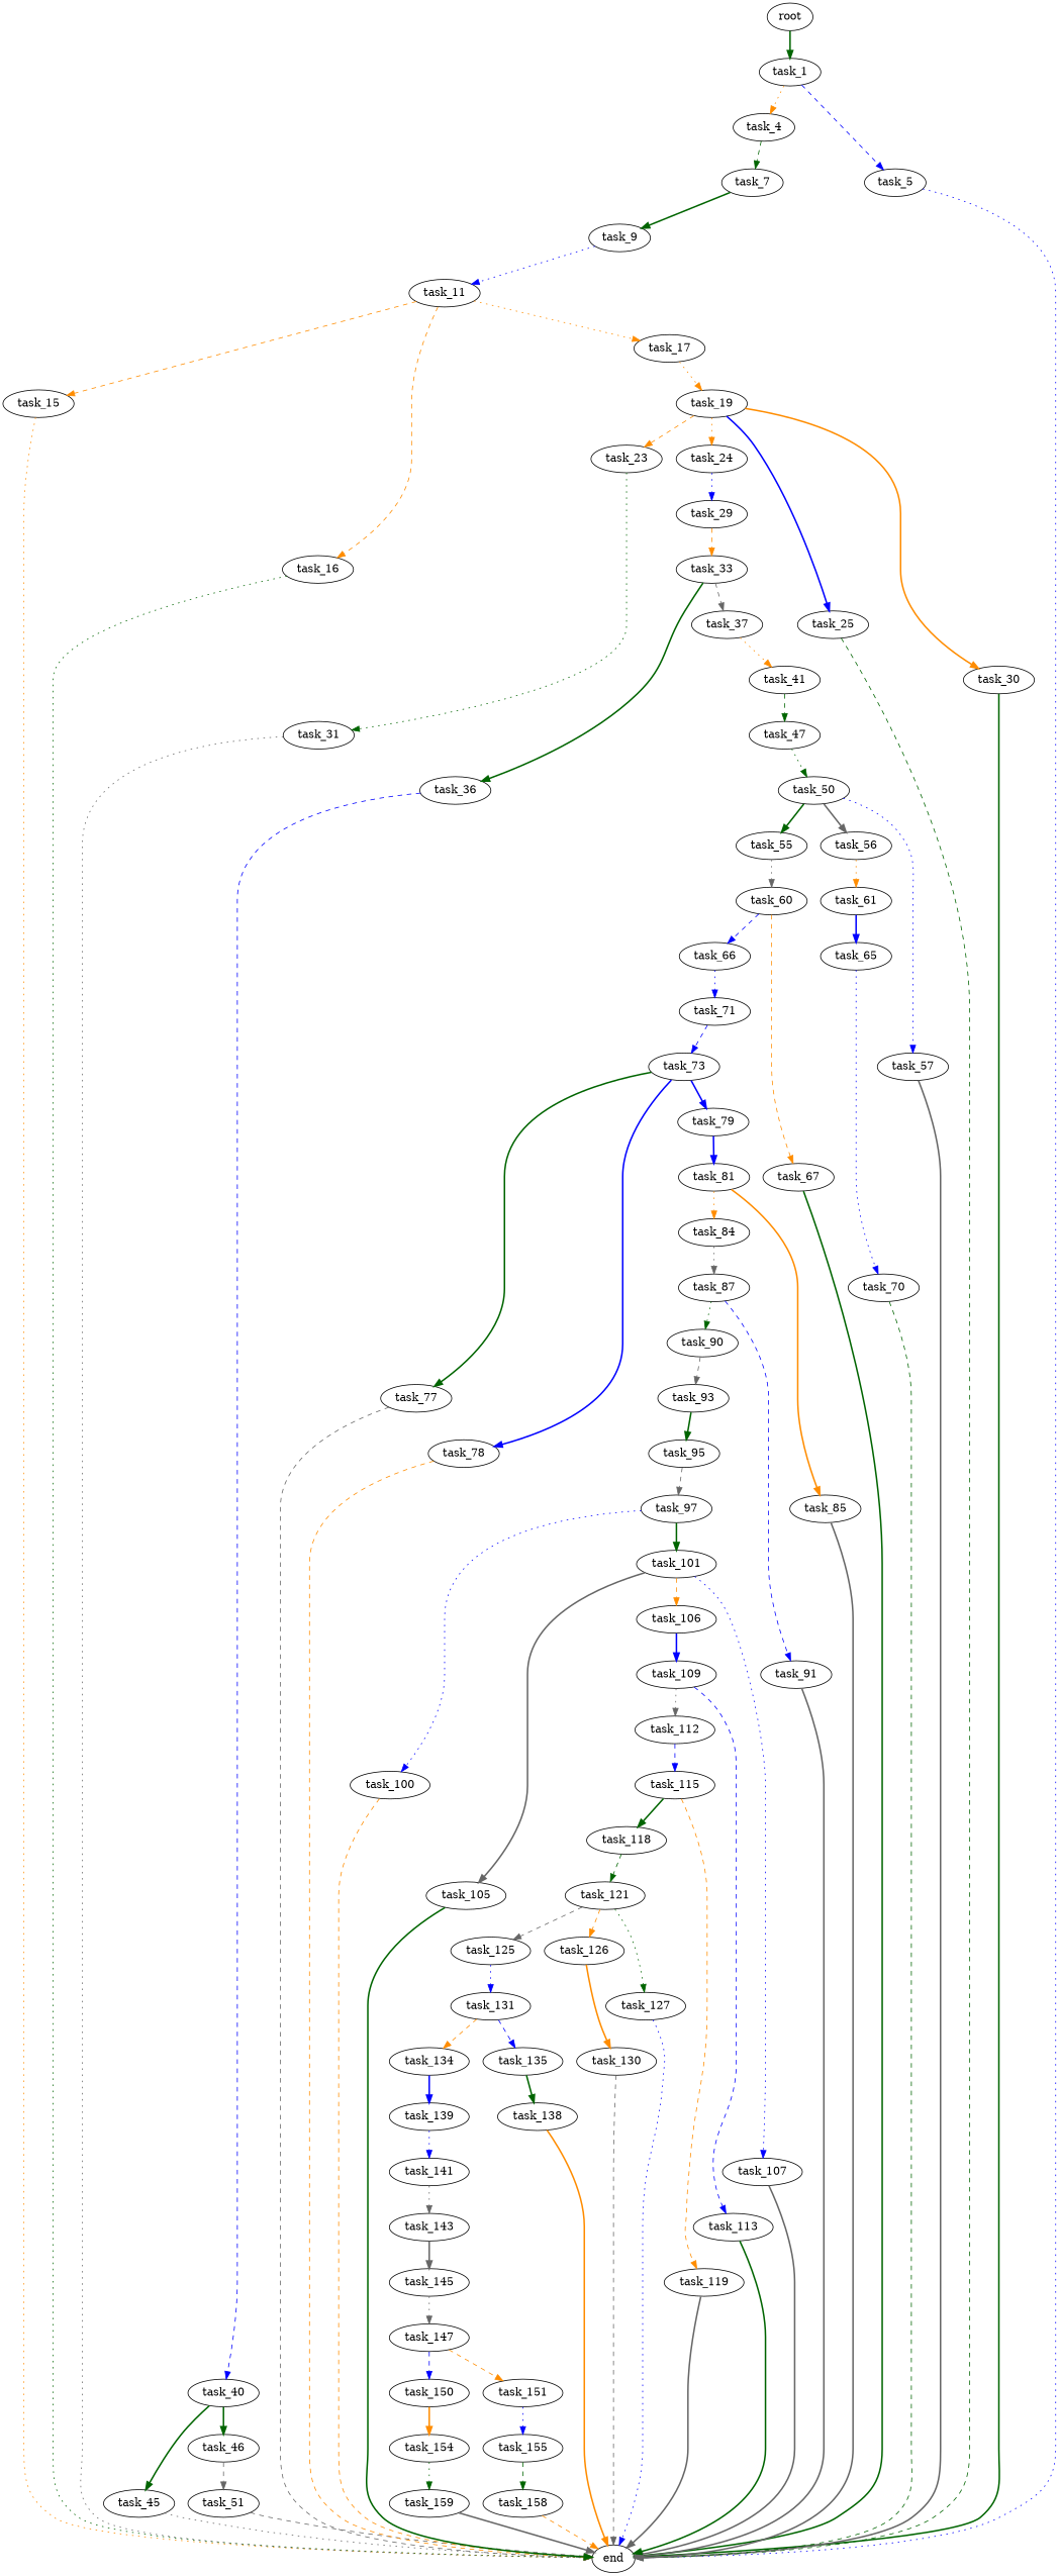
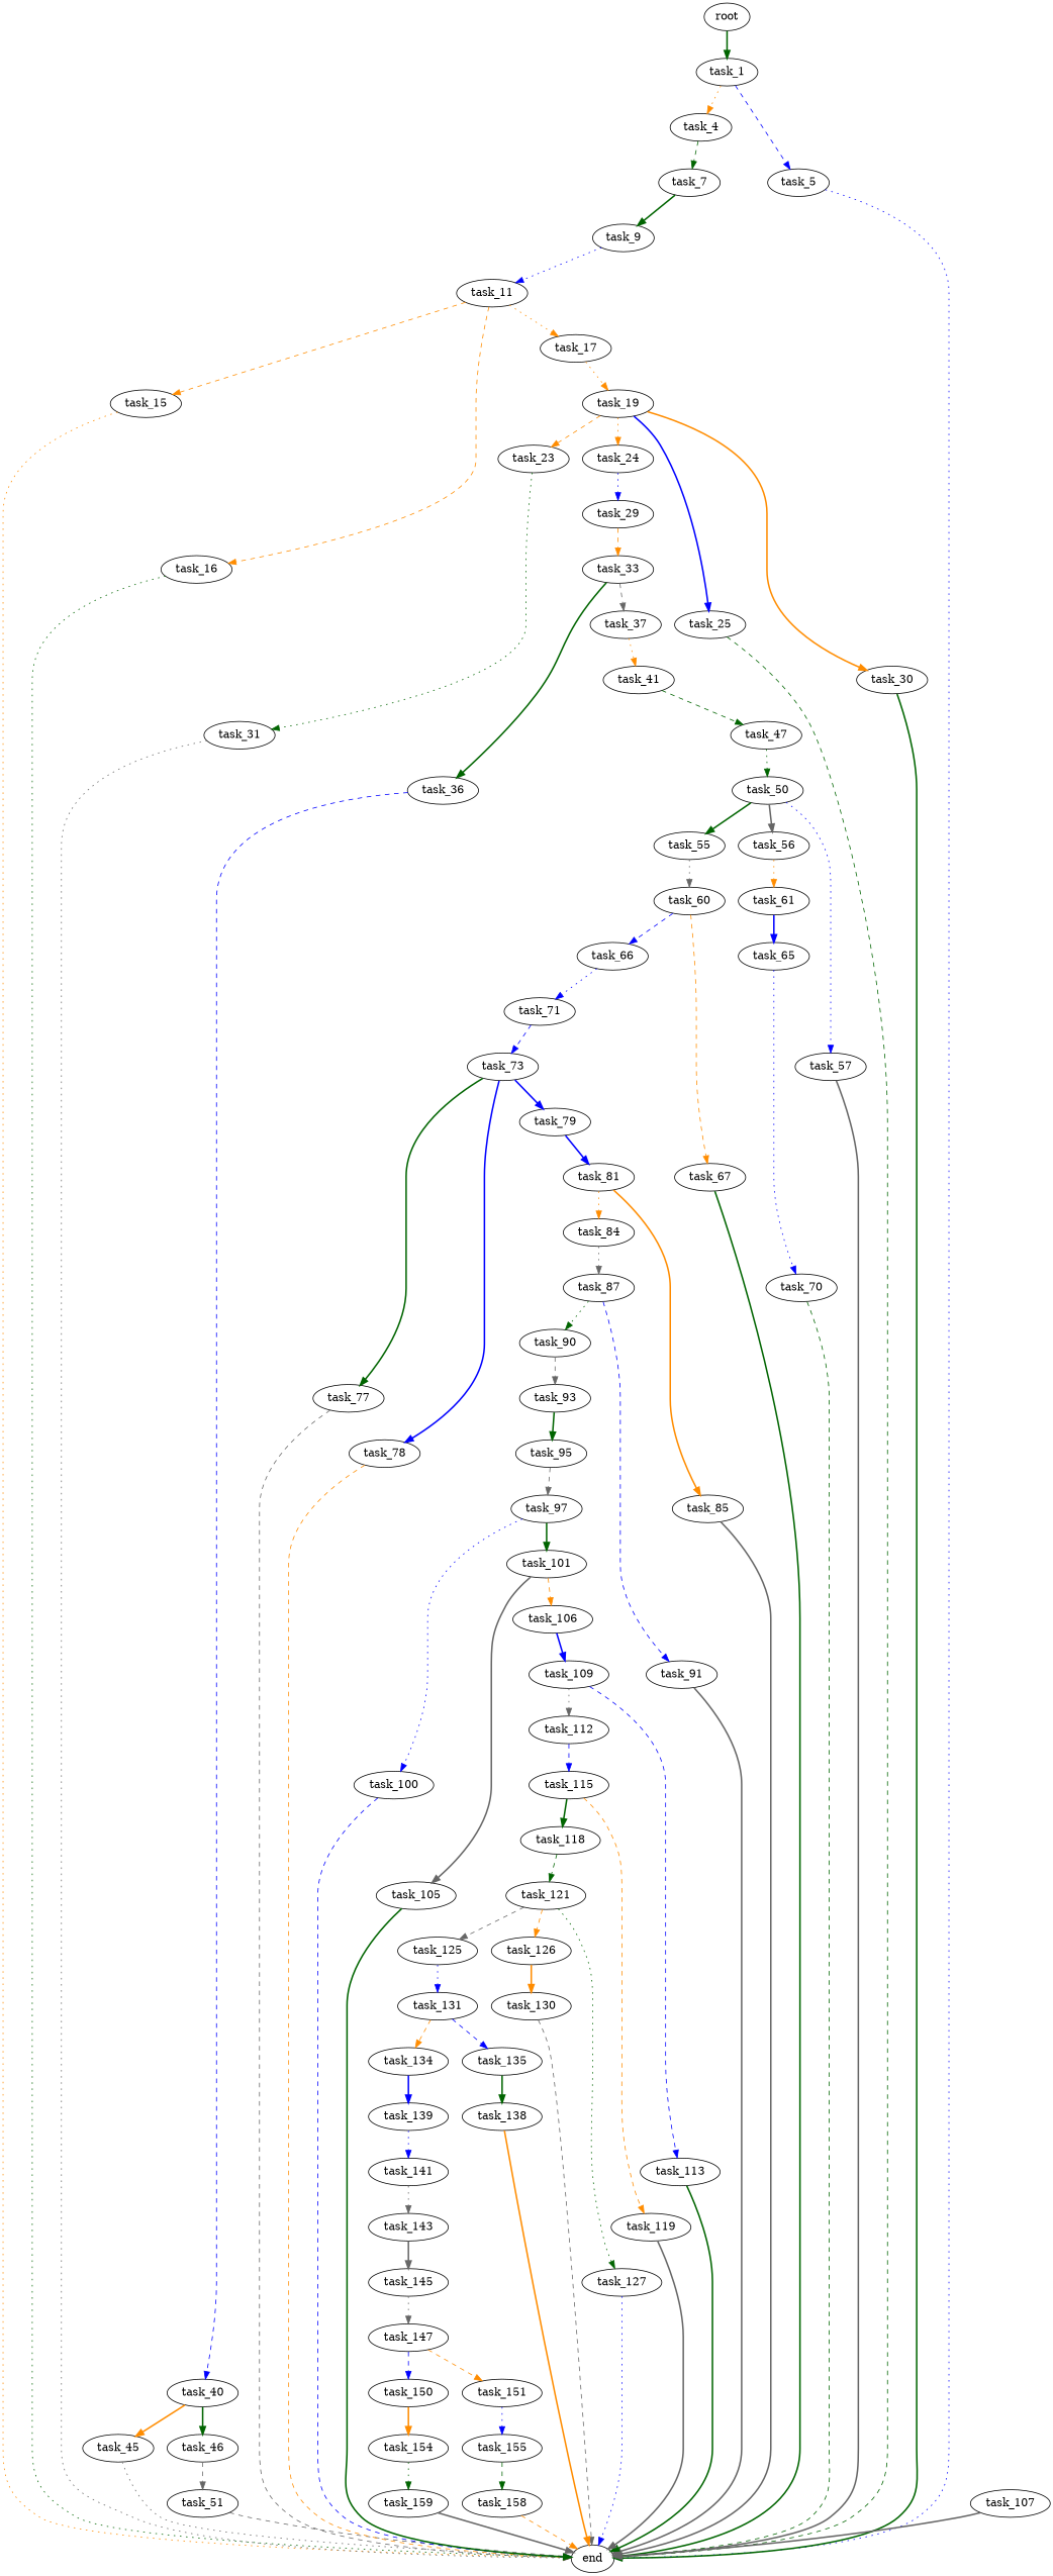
  digraph {
    edge [color=blue style=bold]
    root
    task_1
    task_4
    task_5
    task_7
    end
    task_9
    task_11
    task_15
    task_16
    task_17
    task_19
    task_23
    task_24
    task_25
    task_30
    task_31
    task_29
    task_33
    task_36
    task_37
    task_40
    task_41
    task_45
    task_46
    task_47
    task_51
    task_50
    task_55
    task_56
    task_57
    task_60
    task_61
    task_66
    task_67
    task_65
    task_71
    task_70
    task_73
    task_77
    task_78
    task_79
    task_81
    task_84
    task_85
    task_87
    task_90
    task_91
    task_93
    task_95
    task_97
    task_100
    task_101
    task_105
    task_106
    task_107
    task_109
    task_112
    task_113
    task_115
    task_118
    task_119
    task_121
    task_125
    task_126
    task_127
    task_131
    task_130
    task_134
    task_135
    task_139
    task_138
    task_141
    task_143
    task_145
    task_147
    task_150
    task_151
    task_154
    task_155
    task_159
    task_158
    root -> task_1 [color=darkgreen]
    task_1 -> task_4 [color=darkorange style=dotted]
    task_1 -> task_5 [style=dashed]
    task_4 -> task_7 [color=darkgreen style=dashed]
    task_5 -> end [style=dotted]
    task_7 -> task_9 [color=darkgreen]
    task_9 -> task_11 [style=dotted]
    task_11 -> task_15 [color=darkorange style=dashed]
    task_11 -> task_16 [color=darkorange style=dashed]
    task_11 -> task_17 [color=darkorange style=dotted]
    task_15 -> end [color=darkorange style=dotted]
    task_16 -> end [color=darkgreen style=dotted]
    task_17 -> task_19 [color=darkorange style=dotted]
    task_19 -> task_23 [color=darkorange style=dashed]
    task_19 -> task_24 [color=darkorange style=dotted]
    task_19 -> task_25
    task_19 -> task_30 [color=darkorange]
    task_23 -> task_31 [color=darkgreen style=dotted]
    task_24 -> task_29 [style=dotted]
    task_25 -> end [color=darkgreen style=dashed]
    task_30 -> end [color=darkgreen]
    task_31 -> end [color=gray40 style=dotted]
    task_29 -> task_33 [color=darkorange style=dashed]
    task_33 -> task_36 [color=darkgreen]
    task_33 -> task_37 [color=gray40 style=dashed]
    task_36 -> task_40 [style=dashed]
    task_37 -> task_41 [color=darkorange style=dotted]
-   task_40 -> task_45 [color=darkgreen]
+   task_40 -> task_45 [color=darkorange]
    task_40 -> task_46 [color=darkgreen]
    task_41 -> task_47 [color=darkgreen style=dashed]
    task_45 -> end [color=gray40 style=dotted]
    task_46 -> task_51 [color=gray40 style=dashed]
    task_47 -> task_50 [color=darkgreen style=dotted]
    task_51 -> end [color=gray40 style=dashed]
    task_50 -> task_55 [color=darkgreen]
    task_50 -> task_56 [color=gray40]
    task_50 -> task_57 [style=dotted]
    task_55 -> task_60 [color=gray40 style=dotted]
    task_56 -> task_61 [color=darkorange style=dotted]
    task_57 -> end [color=gray40]
    task_60 -> task_66 [style=dashed]
    task_60 -> task_67 [color=darkorange style=dashed]
    task_61 -> task_65
    task_66 -> task_71 [style=dotted]
    task_67 -> end [color=darkgreen]
    task_65 -> task_70 [style=dotted]
    task_71 -> task_73 [style=dashed]
    task_70 -> end [color=darkgreen style=dashed]
    task_73 -> task_77 [color=darkgreen]
    task_73 -> task_78
    task_73 -> task_79
    task_77 -> end [color=gray40 style=dashed]
    task_78 -> end [color=darkorange style=dashed]
    task_79 -> task_81
    task_81 -> task_84 [color=darkorange style=dotted]
    task_81 -> task_85 [color=darkorange]
    task_84 -> task_87 [color=gray40 style=dotted]
    task_85 -> end [color=gray40]
    task_87 -> task_90 [color=darkgreen style=dotted]
    task_87 -> task_91 [style=dashed]
    task_90 -> task_93 [color=gray40 style=dashed]
    task_91 -> end [color=gray40]
    task_93 -> task_95 [color=darkgreen]
    task_95 -> task_97 [color=gray40 style=dashed]
    task_97 -> task_100 [style=dotted]
    task_97 -> task_101 [color=darkgreen]
-   task_100 -> end [color=darkorange style=dashed]
+   task_100 -> end [style=dashed]
    task_101 -> task_105 [color=gray40]
    task_101 -> task_106 [color=darkorange style=dashed]
-   task_101 -> task_107 [style=dotted]
    task_105 -> end [color=darkgreen]
    task_106 -> task_109
    task_107 -> end [color=gray40]
    task_109 -> task_112 [color=gray40 style=dotted]
    task_109 -> task_113 [style=dashed]
    task_112 -> task_115 [style=dashed]
    task_113 -> end [color=darkgreen]
    task_115 -> task_118 [color=darkgreen]
    task_115 -> task_119 [color=darkorange style=dashed]
    task_118 -> task_121 [color=darkgreen style=dashed]
    task_119 -> end [color=gray40]
    task_121 -> task_125 [color=gray40 style=dashed]
    task_121 -> task_126 [color=darkorange style=dashed]
    task_121 -> task_127 [color=darkgreen style=dotted]
    task_125 -> task_131 [style=dotted]
    task_126 -> task_130 [color=darkorange]
    task_127 -> end [style=dotted]
    task_131 -> task_134 [color=darkorange style=dashed]
    task_131 -> task_135 [style=dashed]
    task_130 -> end [color=gray40 style=dashed]
    task_134 -> task_139
    task_135 -> task_138 [color=darkgreen]
    task_139 -> task_141 [style=dotted]
    task_138 -> end [color=darkorange]
    task_141 -> task_143 [color=gray40 style=dotted]
    task_143 -> task_145 [color=gray40]
    task_145 -> task_147 [color=gray40 style=dotted]
    task_147 -> task_150 [style=dashed]
    task_147 -> task_151 [color=darkorange style=dashed]
    task_150 -> task_154 [color=darkorange]
    task_151 -> task_155 [style=dotted]
    task_154 -> task_159 [color=darkgreen style=dotted]
    task_155 -> task_158 [color=darkgreen style=dashed]
    task_159 -> end [color=gray40]
    task_158 -> end [color=darkorange style=dashed]
  }
